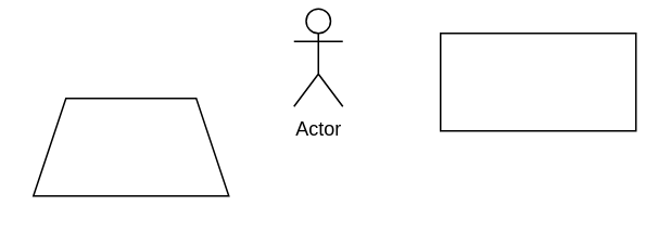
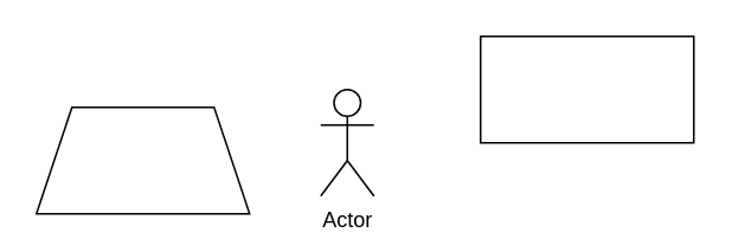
  <mxCell id="0" />
  <mxCell id="1" parent="0" />
  <mxCell id="2" value="" style="shape=trapezoid;perimeter=trapezoidPerimeter;whiteSpace=wrap;html=1;fixedSize=1;" vertex="1" parent="1"><mxGeometry x="20" y="60" width="120" height="60" as="geometry" /></mxCell>
  <mxCell id="3" value="" style="rounded=0;whiteSpace=wrap;html=1;" vertex="1" parent="1"><mxGeometry x="270" y="20" width="120" height="60" as="geometry" /></mxCell>
- <mxCell id="4" value="Actor" style="shape=umlActor;verticalLabelPosition=bottom;verticalAlign=top;html=1;outlineConnect=0;" vertex="1" parent="1"><mxGeometry x="180" y="5" width="30" height="60" as="geometry" /></mxCell>
+ <mxCell id="4" value="Actor" style="shape=umlActor;verticalLabelPosition=bottom;verticalAlign=top;html=1;outlineConnect=0;" vertex="1" parent="1"><mxGeometry x="180" y="50" width="30" height="60" as="geometry" /></mxCell>
